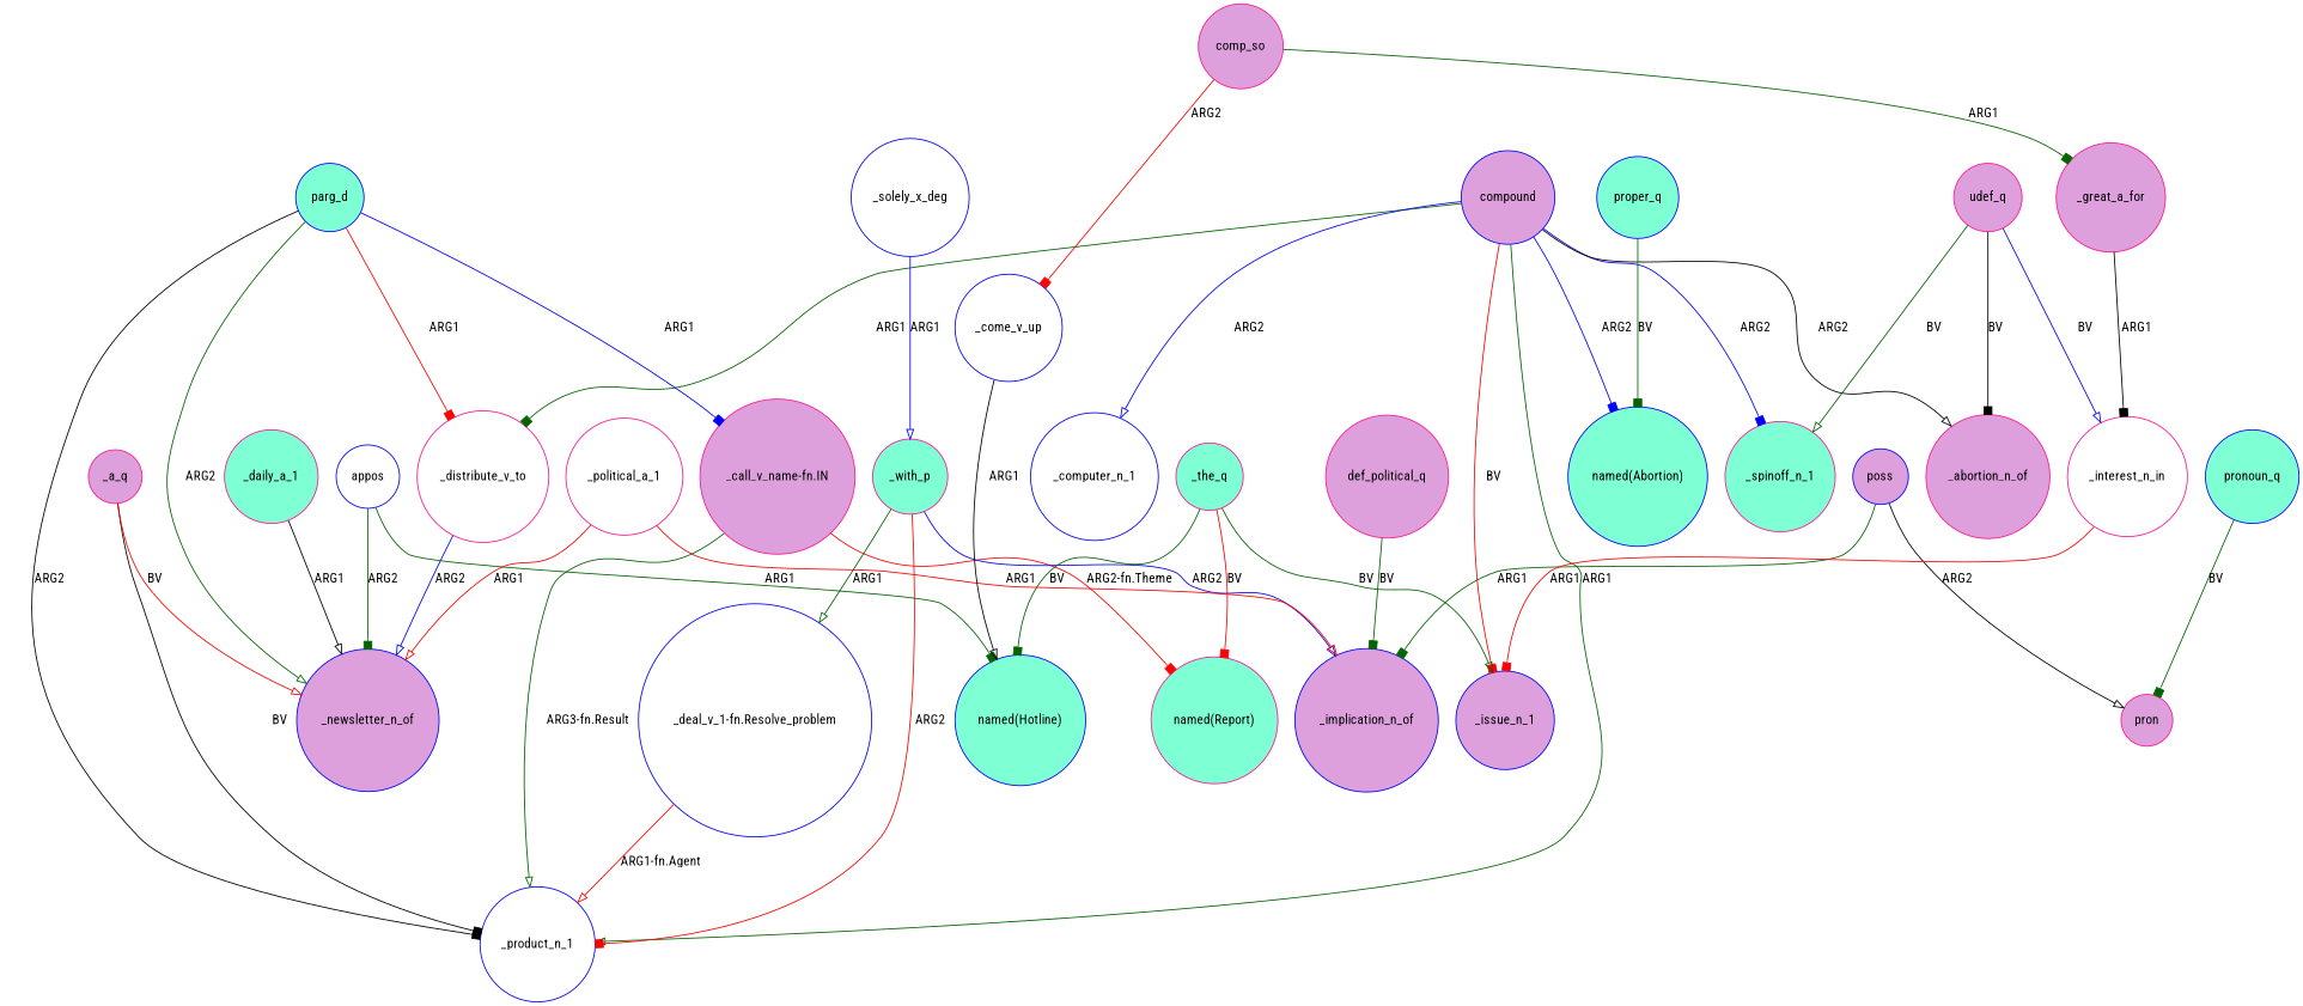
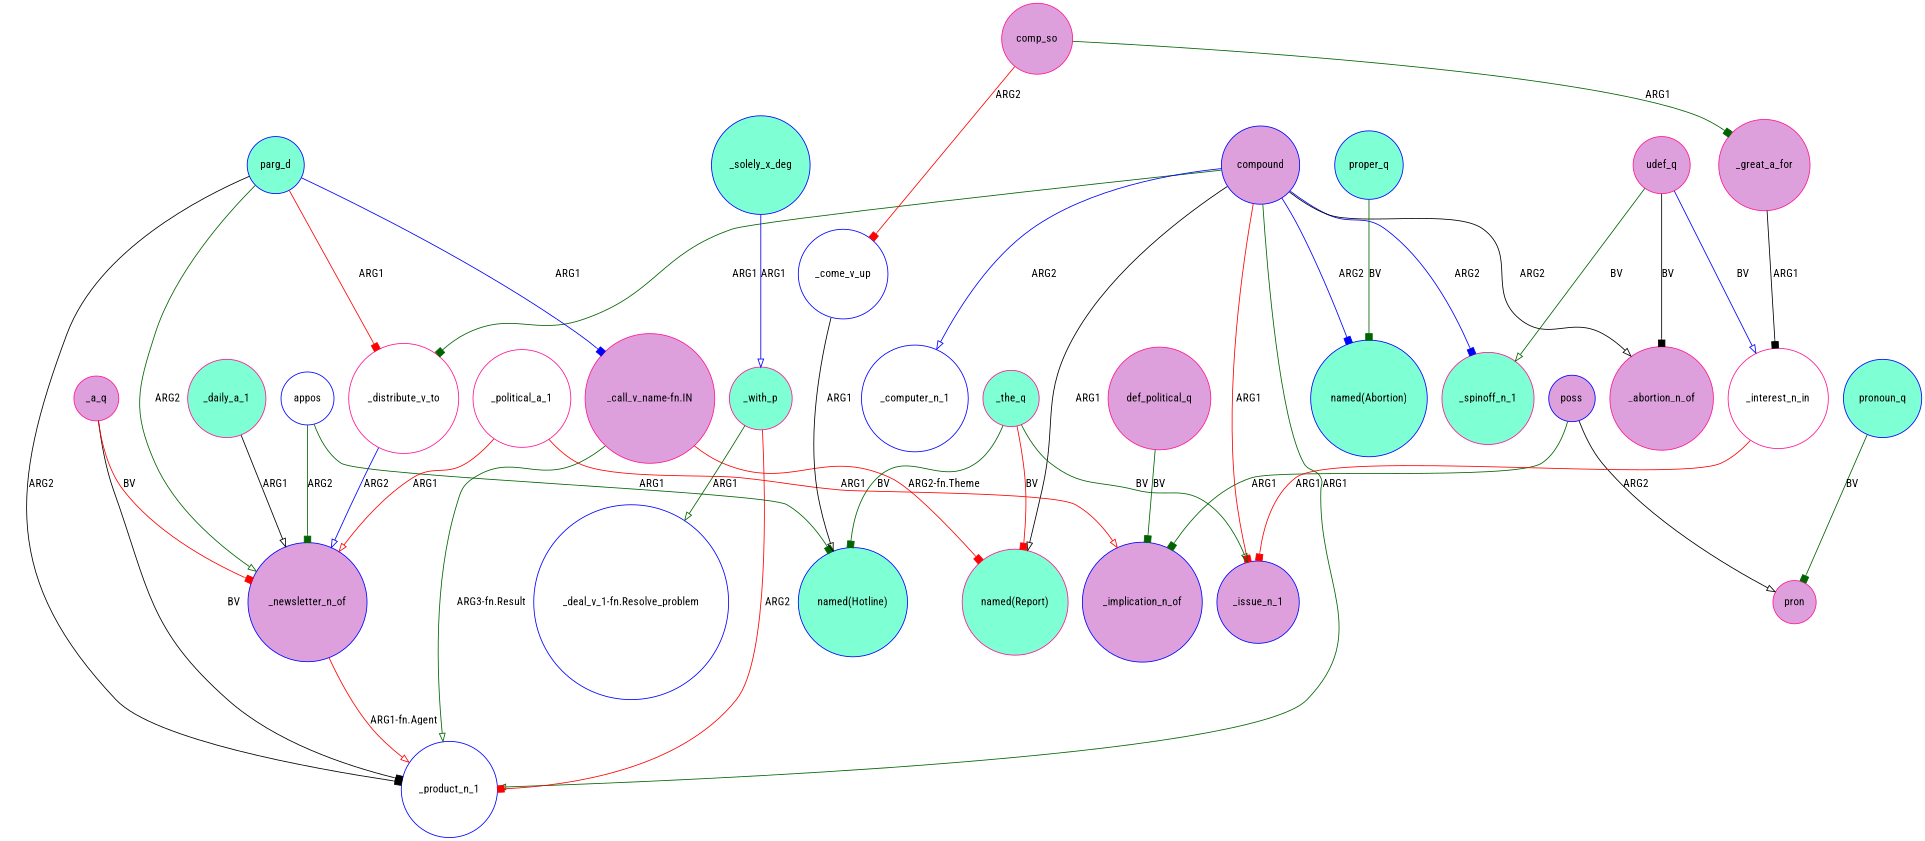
  digraph {
    fontname="Roboto Condensed"
    node [color=blue fillcolor=plum fontname="Roboto Condensed" shape=circle style=filled]
    edge [arrowhead=box color=darkgreen fontname="Roboto Condensed"]
    _product_n_1 [fillcolor=white]
    compound
    "named(Report)" [color=deeppink fillcolor=aquamarine]
    _distribute_v_to [color=deeppink fillcolor=white]
    _spinoff_n_1 [color=deeppink fillcolor=aquamarine]
    _issue_n_1
    _computer_n_1 [fillcolor=white]
    "named(Abortion)" [fillcolor=aquamarine]
    _abortion_n_of [color=deeppink]
    _newsletter_n_of
    "_call_v_name-fn.IN" [color=deeppink]
    parg_d [fillcolor=aquamarine]
    _with_p [color=deeppink fillcolor=aquamarine]
    _implication_n_of
    "_deal_v_1-fn.Resolve_problem" [fillcolor=white]
    poss
    pron [color=deeppink]
    _daily_a_1 [color=deeppink fillcolor=aquamarine]
-   _solely_x_deg [fillcolor=white]
+   _solely_x_deg [fillcolor=aquamarine]
    _a_q [color=deeppink]
    _the_q [color=deeppink fillcolor=aquamarine]
    "named(Hotline)" [fillcolor=aquamarine]
    appos [fillcolor=white]
    udef_q [color=deeppink]
    _interest_n_in [color=deeppink fillcolor=white]
    _political_a_1 [color=deeppink fillcolor=white]
    pronoun_q [fillcolor=aquamarine]
    _great_a_for [color=deeppink]
    n29 [color=deeppink label=def_political_q]
    proper_q [fillcolor=aquamarine]
    _come_v_up [fillcolor=white]
    comp_so [color=deeppink]
    compound -> _product_n_1 [arrowhead=onormal label=ARG1]
+   compound -> "named(Report)" [arrowhead=onormal color=black label=ARG1]
    compound -> _distribute_v_to [label=ARG1]
    compound -> _spinoff_n_1 [color=blue label=ARG2]
-   compound -> _issue_n_1 [color=red label=BV]
+   compound -> _issue_n_1 [color=red label=ARG1]
    compound -> _computer_n_1 [arrowhead=onormal color=blue label=ARG2]
    compound -> "named(Abortion)" [color=blue label=ARG2]
    compound -> _abortion_n_of [arrowhead=onormal color=black label=ARG2]
    _distribute_v_to -> _newsletter_n_of [arrowhead=onormal color=blue label=ARG2]
    "_call_v_name-fn.IN" -> _product_n_1 [arrowhead=onormal label="ARG3-fn.Result"]
    "_call_v_name-fn.IN" -> "named(Report)" [color=red label="ARG2-fn.Theme"]
    parg_d -> _product_n_1 [color=black label=ARG2]
    parg_d -> _distribute_v_to [color=red label=ARG1]
    parg_d -> _newsletter_n_of [arrowhead=onormal label=ARG2]
    parg_d -> "_call_v_name-fn.IN" [color=blue label=ARG1]
    _with_p -> _product_n_1 [color=red label=ARG2]
-   _with_p -> _implication_n_of [arrowhead=onormal color=blue label=ARG2]
    _with_p -> "_deal_v_1-fn.Resolve_problem" [arrowhead=onormal label=ARG1]
-   "_deal_v_1-fn.Resolve_problem" -> _product_n_1 [arrowhead=onormal color=red label="ARG1-fn.Agent"]
+   _newsletter_n_of -> _product_n_1 [arrowhead=onormal color=red label="ARG1-fn.Agent"]
    poss -> _implication_n_of [label=ARG1]
    poss -> pron [arrowhead=onormal color=black label=ARG2]
    _daily_a_1 -> _newsletter_n_of [arrowhead=onormal color=black label=ARG1]
    _solely_x_deg -> _with_p [arrowhead=onormal color=blue label=ARG1]
    _a_q -> _product_n_1 [color=black label=BV]
-   _a_q -> _newsletter_n_of [arrowhead=onormal color=red label=BV]
+   _a_q -> _newsletter_n_of [color=red label=BV]
    _the_q -> "named(Report)" [color=red label=BV]
    _the_q -> _issue_n_1 [arrowhead=onormal label=BV]
    _the_q -> "named(Hotline)" [label=BV]
    appos -> _newsletter_n_of [label=ARG2]
    appos -> "named(Hotline)" [label=ARG1]
    udef_q -> _spinoff_n_1 [arrowhead=onormal label=BV]
    udef_q -> _abortion_n_of [color=black label=BV]
    udef_q -> _interest_n_in [arrowhead=onormal color=blue label=BV]
    _interest_n_in -> _issue_n_1 [color=red label=ARG1]
    _political_a_1 -> _newsletter_n_of [arrowhead=onormal color=red label=ARG1]
    _political_a_1 -> _implication_n_of [arrowhead=onormal color=red label=ARG1]
    pronoun_q -> pron [label=BV]
    _great_a_for -> _interest_n_in [color=black label=ARG1]
    n29 -> _implication_n_of [label=BV]
    proper_q -> "named(Abortion)" [label=BV]
    _come_v_up -> "named(Hotline)" [arrowhead=onormal color=black label=ARG1]
    comp_so -> _great_a_for [label=ARG1]
    comp_so -> _come_v_up [color=red label=ARG2]
  }
